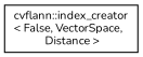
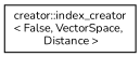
  digraph {
    rankdir=TB
    fontname=Nunito
-   n1 [color=black fillcolor=white fontname=Nunito fontsize=10 height=0.2 label="cvflann::index_creator\l\< False, VectorSpace,\l Distance \>" shape=record style=filled width=0.4]
+   n1 [color=black fillcolor=white fontname=Nunito fontsize=10 height=0.2 label="creator::index_creator\l\< False, VectorSpace,\l Distance \>" shape=record style=filled width=0.4]
  }
